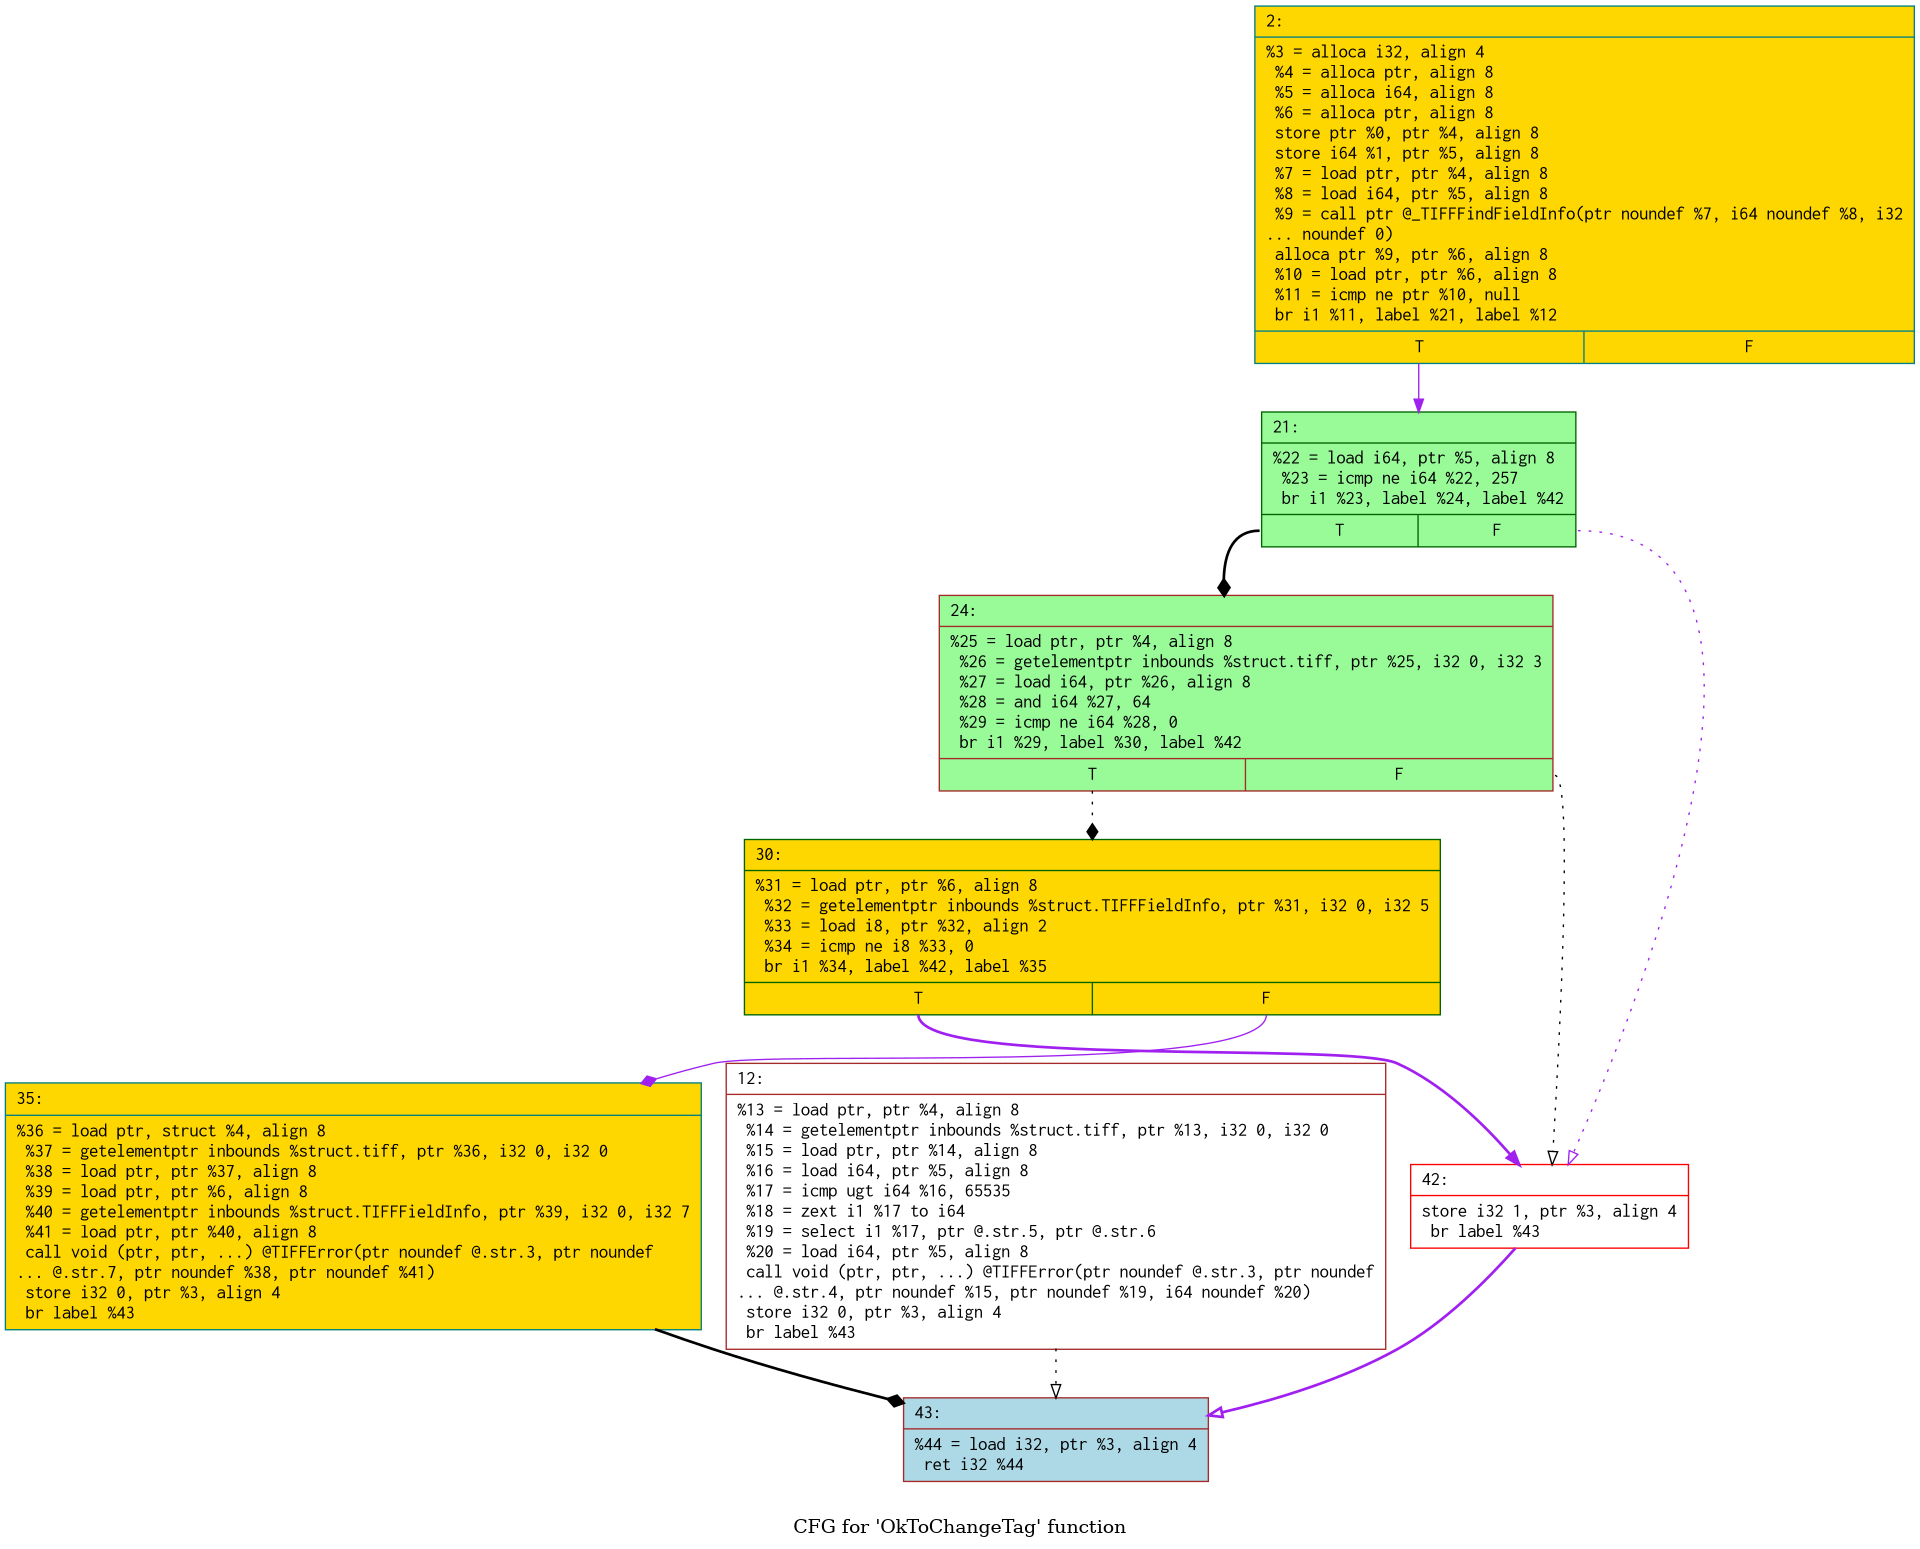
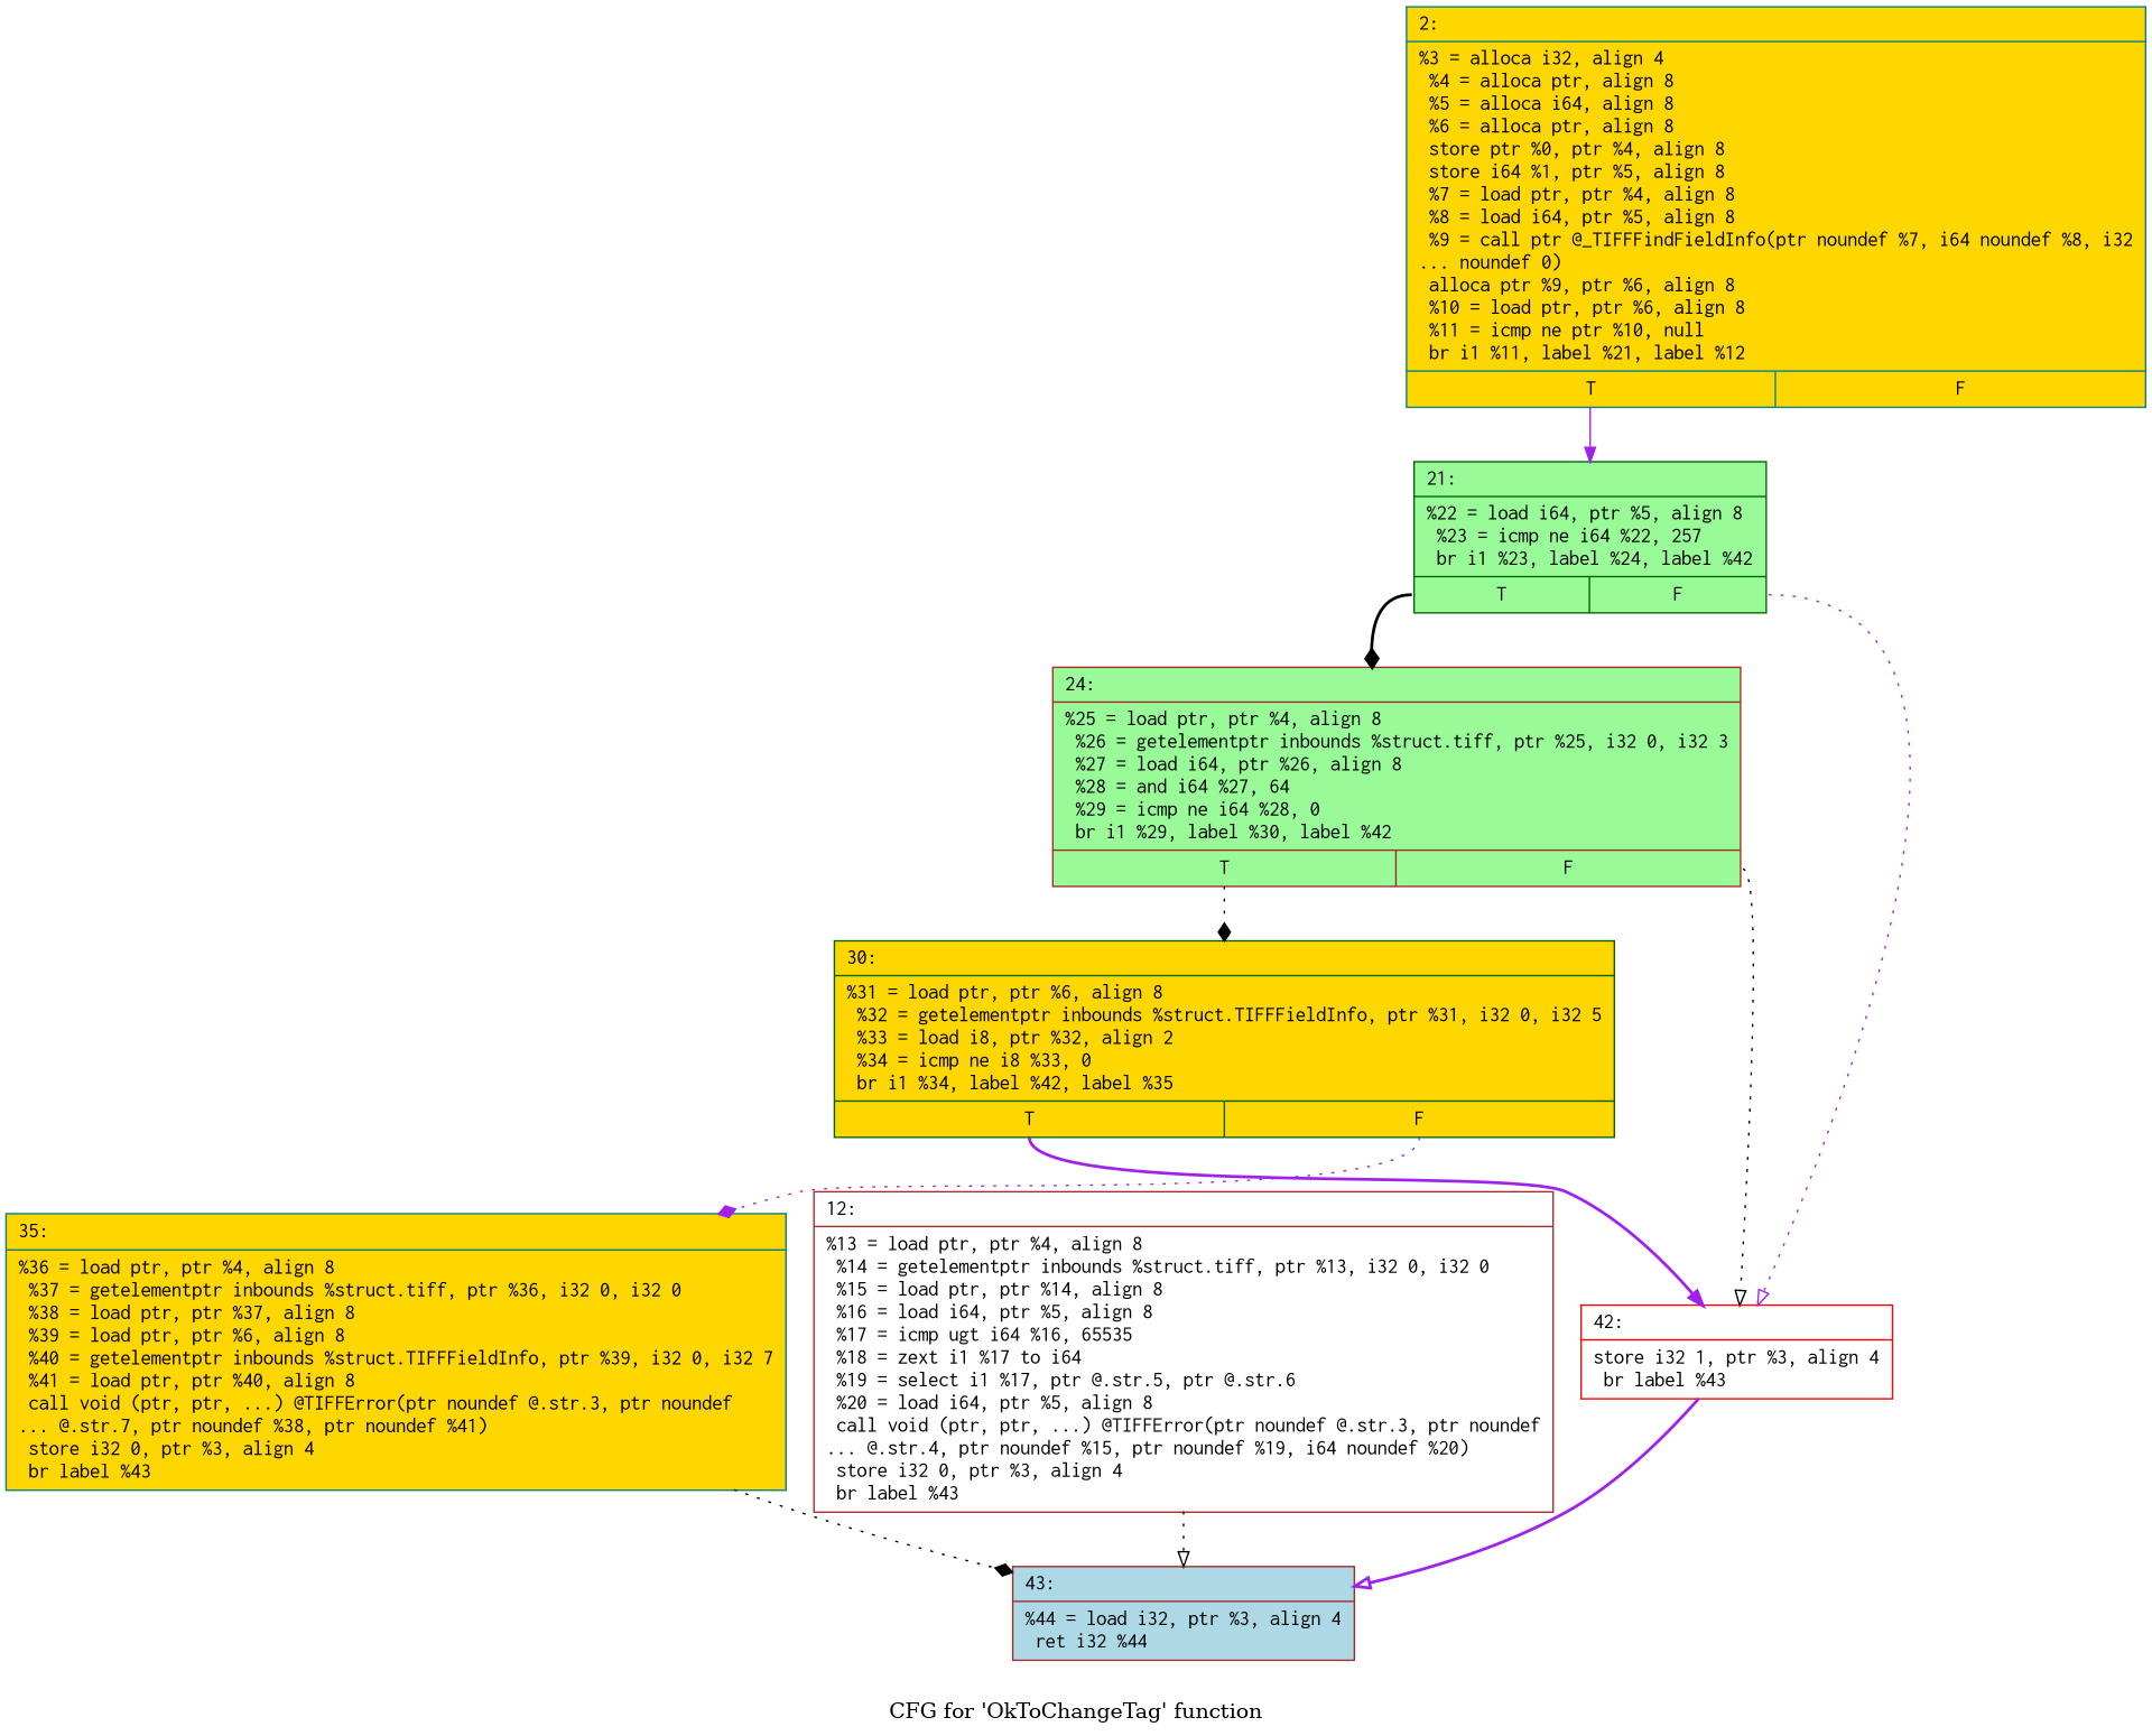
  digraph {
    label="CFG for 'OkToChangeTag' function"
    node [color=brown fillcolor=gold fontname=Courier shape=record style=filled]
    edge [arrowhead=diamond color=purple style=dotted tailport=s0]
    n1 [color=teal label="{2:\l|  %3 = alloca i32, align 4\l  %4 = alloca ptr, align 8\l  %5 = alloca i64, align 8\l  %6 = alloca ptr, align 8\l  store ptr %0, ptr %4, align 8\l  store i64 %1, ptr %5, align 8\l  %7 = load ptr, ptr %4, align 8\l  %8 = load i64, ptr %5, align 8\l  %9 = call ptr @_TIFFFindFieldInfo(ptr noundef %7, i64 noundef %8, i32\l... noundef 0)\l  alloca ptr %9, ptr %6, align 8\l  %10 = load ptr, ptr %6, align 8\l  %11 = icmp ne ptr %10, null\l  br i1 %11, label %21, label %12\l|{<s0>T|<s1>F}}"]
    n2 [color=darkgreen fillcolor=palegreen label="{21:\l|  %22 = load i64, ptr %5, align 8\l  %23 = icmp ne i64 %22, 257\l  br i1 %23, label %24, label %42\l|{<s0>T|<s1>F}}"]
    n3 [fillcolor=palegreen label="{24:\l|  %25 = load ptr, ptr %4, align 8\l  %26 = getelementptr inbounds %struct.tiff, ptr %25, i32 0, i32 3\l  %27 = load i64, ptr %26, align 8\l  %28 = and i64 %27, 64\l  %29 = icmp ne i64 %28, 0\l  br i1 %29, label %30, label %42\l|{<s0>T|<s1>F}}"]
    n4 [color=red fillcolor=white label="{42:\l|  store i32 1, ptr %3, align 4\l  br label %43\l}"]
    n5 [fillcolor=white label="{12:\l|  %13 = load ptr, ptr %4, align 8\l  %14 = getelementptr inbounds %struct.tiff, ptr %13, i32 0, i32 0\l  %15 = load ptr, ptr %14, align 8\l  %16 = load i64, ptr %5, align 8\l  %17 = icmp ugt i64 %16, 65535\l  %18 = zext i1 %17 to i64\l  %19 = select i1 %17, ptr @.str.5, ptr @.str.6\l  %20 = load i64, ptr %5, align 8\l  call void (ptr, ptr, ...) @TIFFError(ptr noundef @.str.3, ptr noundef\l... @.str.4, ptr noundef %15, ptr noundef %19, i64 noundef %20)\l  store i32 0, ptr %3, align 4\l  br label %43\l}"]
    n6 [fillcolor=lightblue label="{43:\l|  %44 = load i32, ptr %3, align 4\l  ret i32 %44\l}"]
    n7 [color=darkgreen label="{30:\l|  %31 = load ptr, ptr %6, align 8\l  %32 = getelementptr inbounds %struct.TIFFFieldInfo, ptr %31, i32 0, i32 5\l  %33 = load i8, ptr %32, align 2\l  %34 = icmp ne i8 %33, 0\l  br i1 %34, label %42, label %35\l|{<s0>T|<s1>F}}"]
-   n8 [color=teal label="{35:\l|  %36 = load ptr, struct %4, align 8\l  %37 = getelementptr inbounds %struct.tiff, ptr %36, i32 0, i32 0\l  %38 = load ptr, ptr %37, align 8\l  %39 = load ptr, ptr %6, align 8\l  %40 = getelementptr inbounds %struct.TIFFFieldInfo, ptr %39, i32 0, i32 7\l  %41 = load ptr, ptr %40, align 8\l  call void (ptr, ptr, ...) @TIFFError(ptr noundef @.str.3, ptr noundef\l... @.str.7, ptr noundef %38, ptr noundef %41)\l  store i32 0, ptr %3, align 4\l  br label %43\l}"]
+   n8 [color=teal label="{35:\l|  %36 = load ptr, ptr %4, align 8\l  %37 = getelementptr inbounds %struct.tiff, ptr %36, i32 0, i32 0\l  %38 = load ptr, ptr %37, align 8\l  %39 = load ptr, ptr %6, align 8\l  %40 = getelementptr inbounds %struct.TIFFFieldInfo, ptr %39, i32 0, i32 7\l  %41 = load ptr, ptr %40, align 8\l  call void (ptr, ptr, ...) @TIFFError(ptr noundef @.str.3, ptr noundef\l... @.str.7, ptr noundef %38, ptr noundef %41)\l  store i32 0, ptr %3, align 4\l  br label %43\l}"]
    n1 -> n2 [arrowhead=normal style=solid]
    n2 -> n3 [color=black style=bold]
    n2 -> n4 [arrowhead=onormal tailport=s1]
    n3 -> n4 [arrowhead=onormal color=black tailport=s1]
    n3 -> n7 [color=black]
    n4 -> n6 [arrowhead=onormal style=bold]
    n5 -> n6 [arrowhead=onormal color=black]
    n7 -> n4 [arrowhead=normal style=bold]
-   n7 -> n8 [style=solid tailport=s1]
-   n8 -> n6 [color=black style=bold]
+   n7 -> n8 [tailport=s1]
+   n8 -> n6 [color=black]
  }
